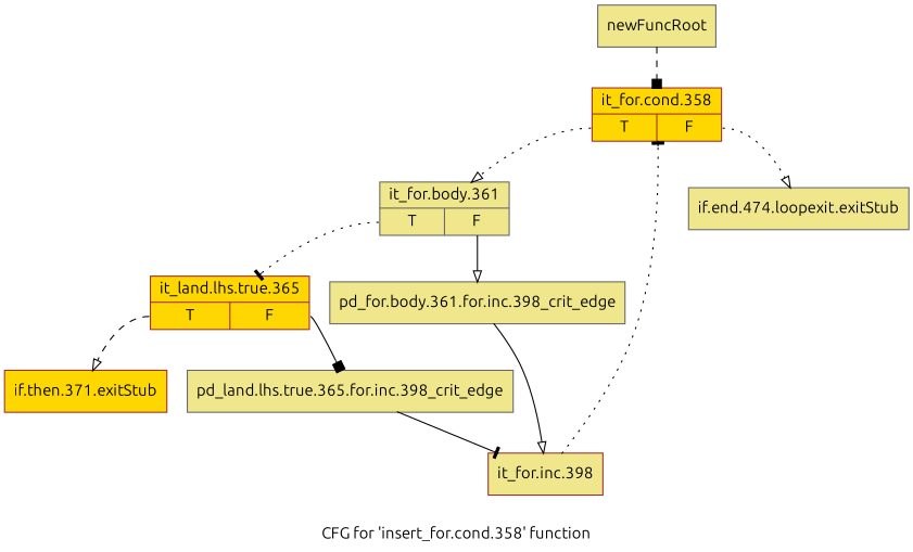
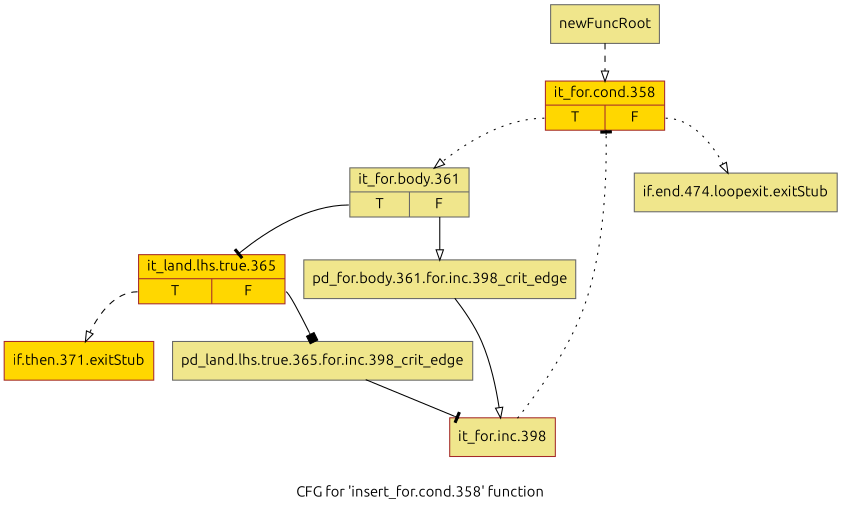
  digraph {
    fontname=Ubuntu
    label="CFG for 'insert_for.cond.358' function"
    node [color=gray40 fillcolor=khaki fontname=Ubuntu shape=record style=filled]
    edge [arrowhead=onormal fontname=Ubuntu style=solid]
    n1 [label="{newFuncRoot}"]
    n2 [color=brown fillcolor=gold label="{it_for.cond.358|{<s0>T|<s1>F}}"]
    n3 [label="{if.end.474.loopexit.exitStub}"]
    n4 [label="{it_for.body.361|{<s0>T|<s1>F}}"]
    n5 [color=brown fillcolor=gold label="{it_land.lhs.true.365|{<s0>T|<s1>F}}"]
    n6 [label="{pd_for.body.361.for.inc.398_crit_edge}"]
    n7 [color=brown fillcolor=gold label="{if.then.371.exitStub}"]
    n8 [label="{pd_land.lhs.true.365.for.inc.398_crit_edge}"]
    n9 [color=brown label="{it_for.inc.398}"]
-   n1 -> n2 [arrowhead=box style=dashed]
+   n1 -> n2 [style=dashed]
    n2 -> n3 [style=dotted tailport=s1]
    n2 -> n4 [style=dotted tailport=s0]
-   n4 -> n5 [arrowhead=tee style=dotted tailport=s0]
+   n4 -> n5 [arrowhead=tee tailport=s0]
    n4 -> n6 [tailport=s1]
    n5 -> n7 [style=dashed tailport=s0]
    n5 -> n8 [arrowhead=box tailport=s1]
    n6 -> n9
    n8 -> n9 [arrowhead=tee]
    n9 -> n2 [arrowhead=tee style=dotted]
  }
